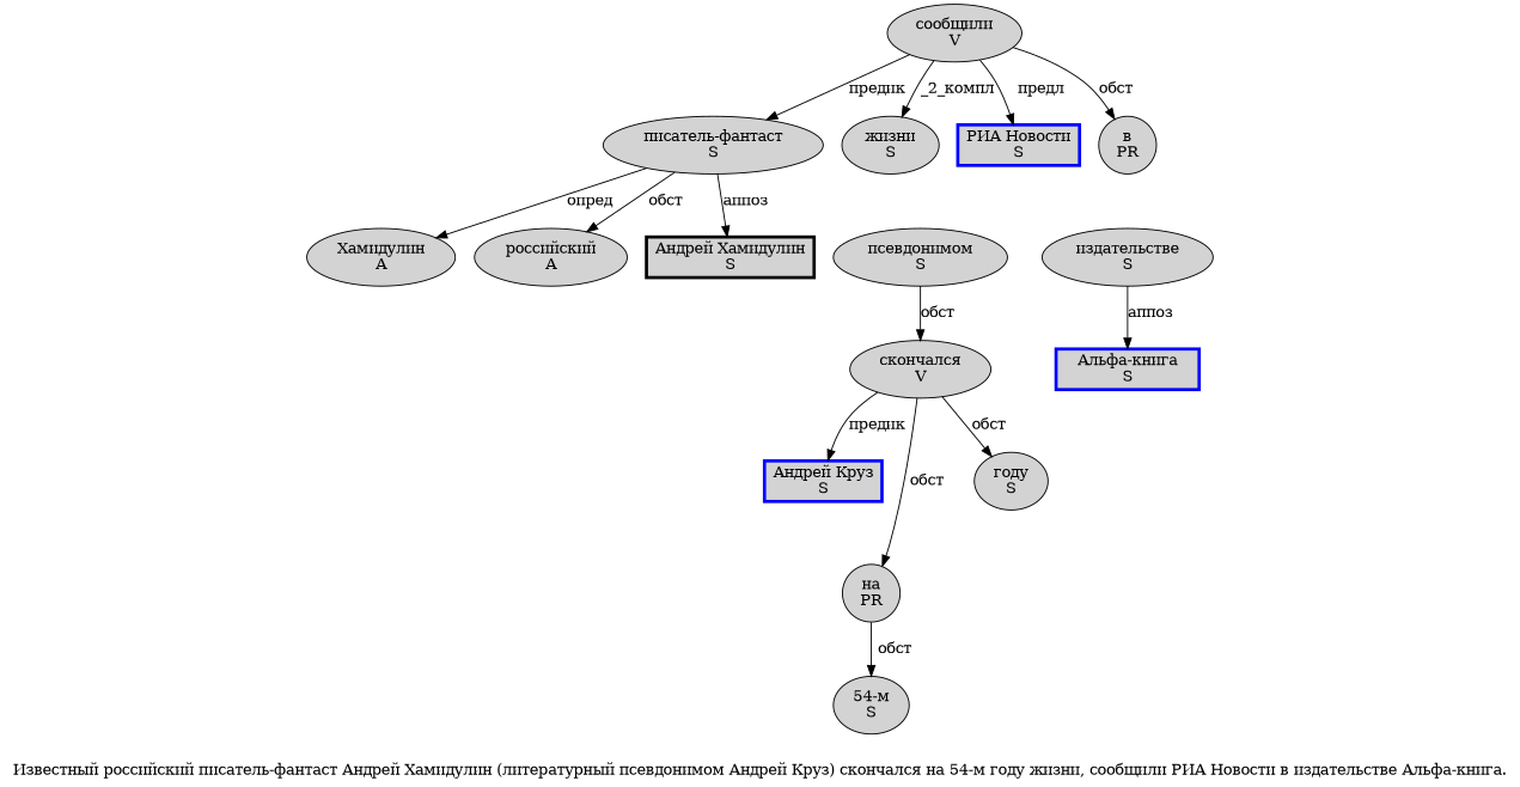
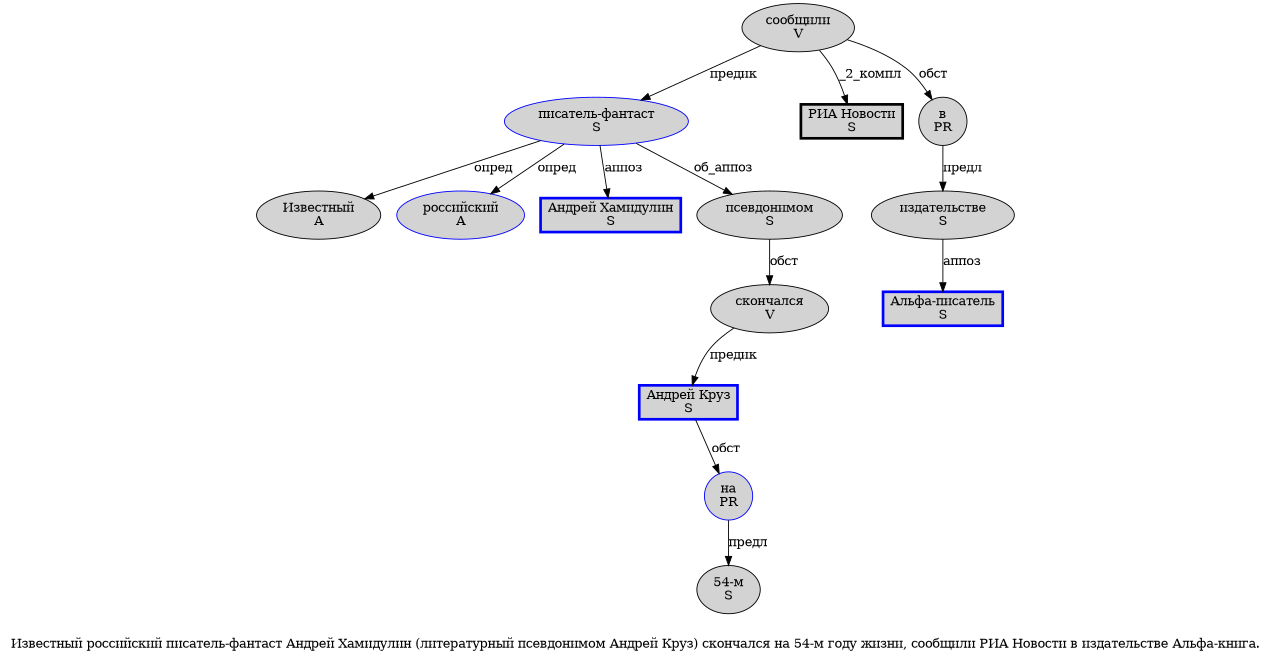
  digraph {
    label="Известный российский писатель-фантаст Андрей Хамидулин (литературный псевдонимом Андрей Круз) скончался на 54-м году жизни, сообщили РИА Новости в издательстве Альфа-книга."
    node [fillcolor=lightgray penwidth=1 shape=ellipse style=filled]
-   n1 [label="Хамидулин\nA"]
-   n2 [label="российский\nA"]
-   n3 [label="писатель-фантаст\nS"]
-   n4 [color=black label="Андрей Хамидулин\nS" penwidth=3 shape=box]
+   n1 [label="Известный\nA"]
+   n2 [label="российский\nA" color=blue]
+   n3 [label="писатель-фантаст\nS" color=blue]
+   n4 [color=blue label="Андрей Хамидулин\nS" penwidth=3 shape=box]
    n5 [label="псевдонимом\nS"]
    n6 [label="скончался\nV"]
    n7 [color=blue label="Андрей Круз\nS" penwidth=3 shape=box]
-   n8 [label="на\nPR"]
-   n9 [label="году\nS"]
+   n8 [label="на\nPR" color=blue]
    n10 [label="54-м\nS"]
-   n11 [label="жизни\nS"]
    n12 [label="сообщили\nV"]
-   n13 [color=blue label="РИА Новости\nS" penwidth=3 shape=box]
+   n13 [color=black label="РИА Новости\nS" penwidth=3 shape=box]
    n14 [label="в\nPR"]
    n15 [label="издательстве\nS"]
-   n16 [color=blue label="Альфа-книга\nS" penwidth=3 shape=box]
+   n16 [color=blue label="Альфа-писатель\nS" penwidth=3 shape=box]
    n3 -> n1 [label="опред"]
-   n3 -> n2 [label="обст"]
+   n3 -> n2 [label="опред"]
    n3 -> n4 [label="аппоз"]
+   n3 -> n5 [label="об_аппоз"]
    n5 -> n6 [label="обст"]
    n6 -> n7 [label="предик"]
-   n6 -> n8 [label="обст"]
-   n6 -> n9 [label="обст"]
-   n8 -> n10 [label="обст"]
+   n7 -> n8 [label="обст"]
+   n8 -> n10 [label="предл"]
    n12 -> n3 [label="предик"]
-   n12 -> n11 [label="_2_компл"]
-   n12 -> n13 [label="предл"]
+   n12 -> n13 [label="_2_компл"]
    n12 -> n14 [label="обст"]
+   n14 -> n15 [label="предл"]
    n15 -> n16 [label="аппоз"]
  }
